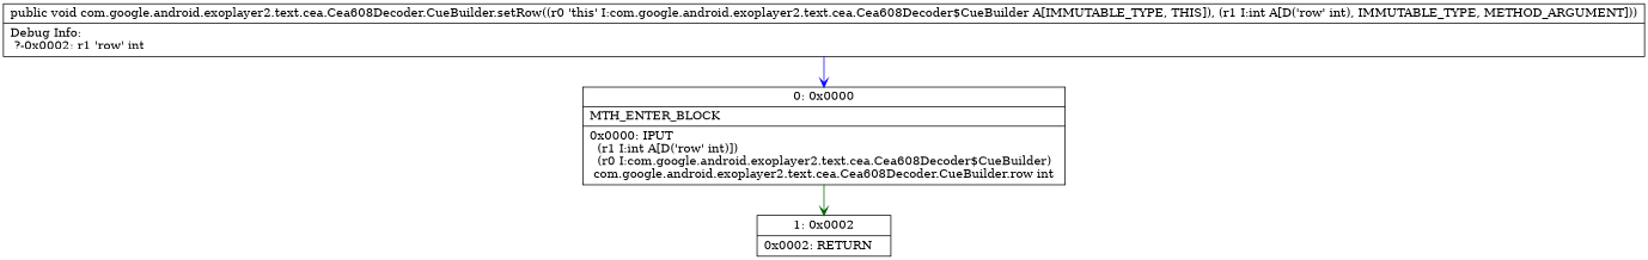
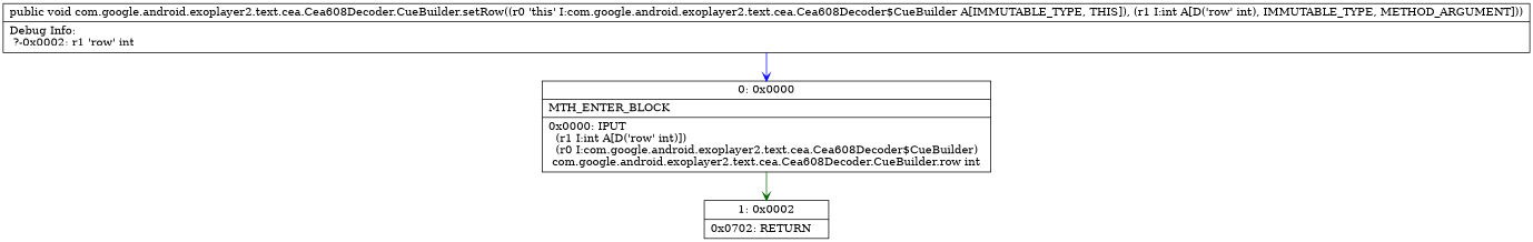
  digraph {
    node [shape=record]
    edge [arrowhead=vee]
    n1 [label="{0\:\ 0x0000|MTH_ENTER_BLOCK\l|0x0000: IPUT  \l  (r1 I:int A[D('row' int)])\l  (r0 I:com.google.android.exoplayer2.text.cea.Cea608Decoder$CueBuilder)\l com.google.android.exoplayer2.text.cea.Cea608Decoder.CueBuilder.row int \l}"]
-   n2 [label="{1\:\ 0x0002|0x0002: RETURN   \l}"]
+   n2 [label="{1\:\ 0x0002|0x0702: RETURN   \l}"]
    n3 [label="{public void com.google.android.exoplayer2.text.cea.Cea608Decoder.CueBuilder.setRow((r0 'this' I:com.google.android.exoplayer2.text.cea.Cea608Decoder$CueBuilder A[IMMUTABLE_TYPE, THIS]), (r1 I:int A[D('row' int), IMMUTABLE_TYPE, METHOD_ARGUMENT]))  | Debug Info:\l  ?\-0x0002: r1 'row' int\l}"]
    n1 -> n2 [color=darkgreen]
    n3 -> n1 [color=blue]
  }
